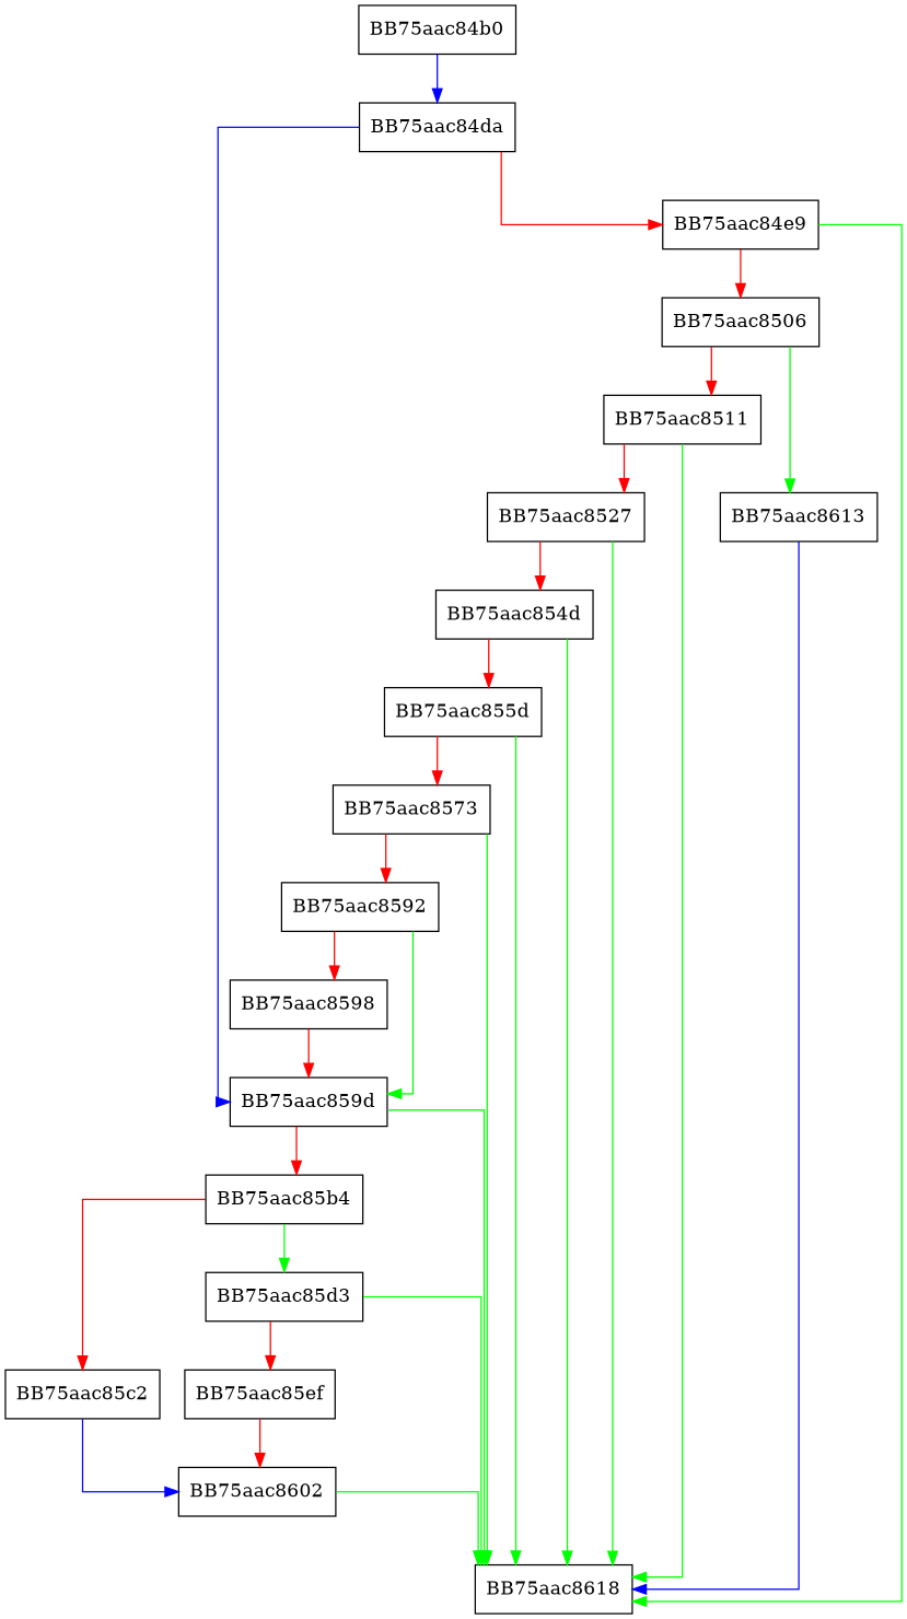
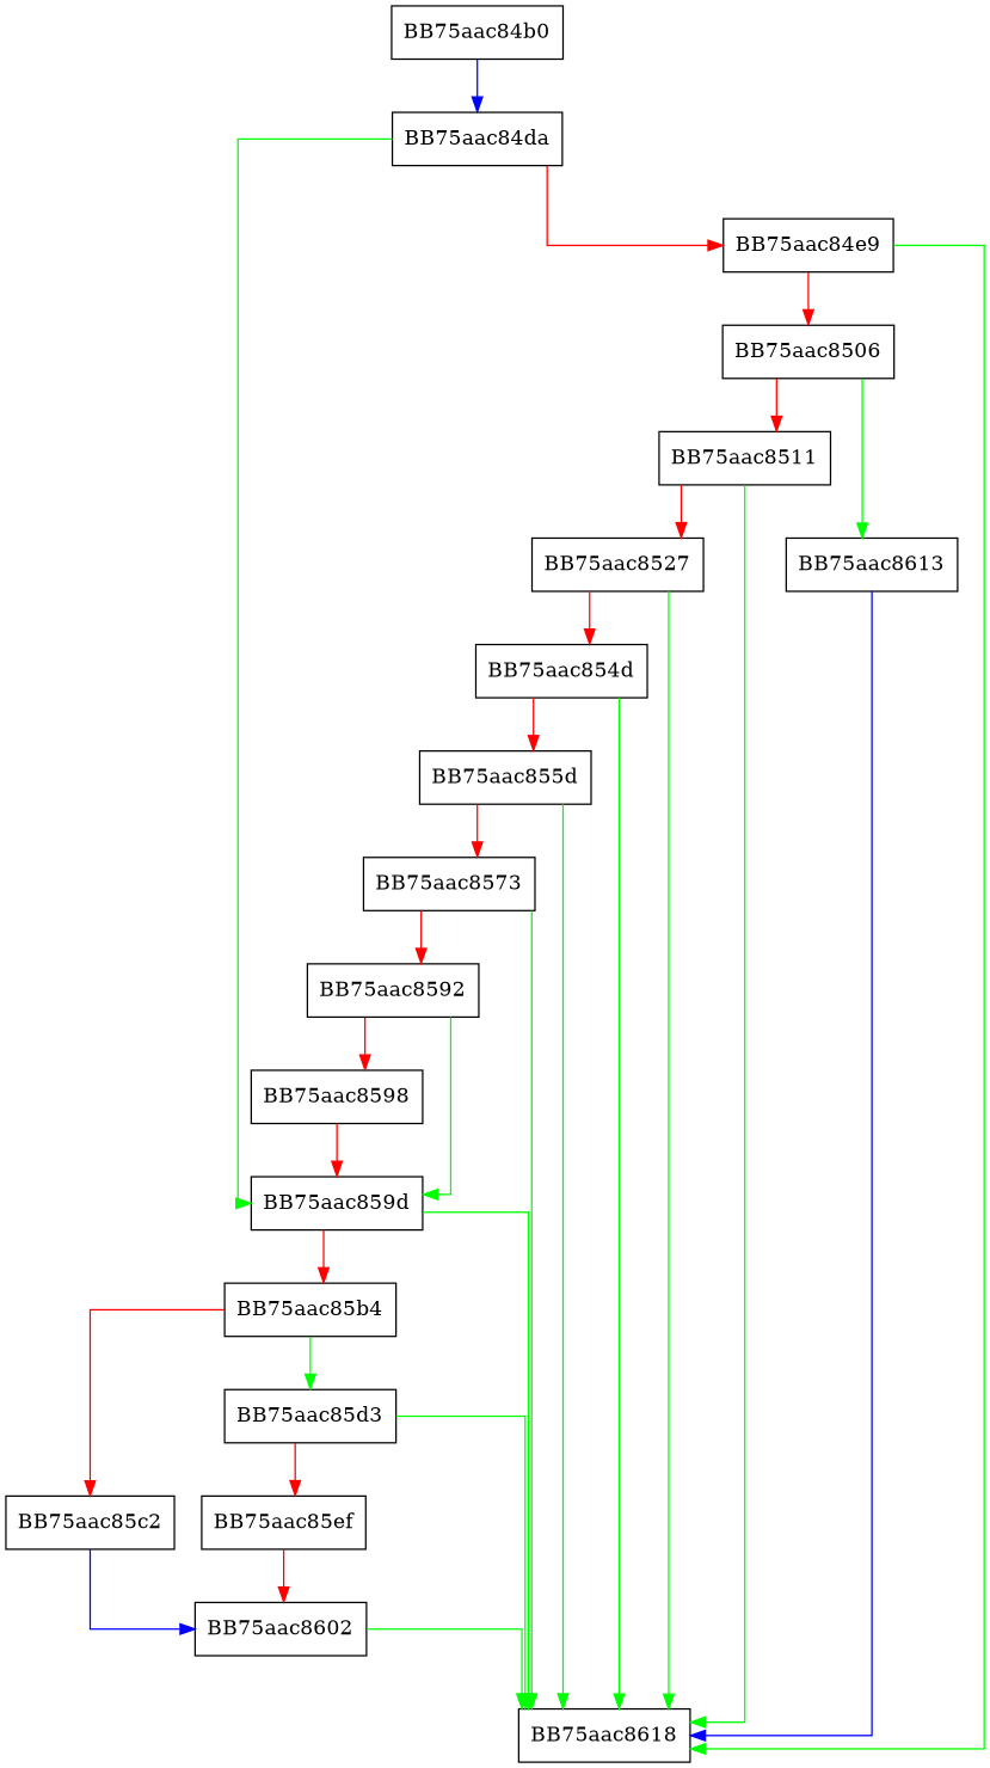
  digraph {
    splines=ortho
    node [shape=box]
    edge [color=red]
    BB75aac84b0
    BB75aac84da
    BB75aac859d
    n4 [label=BB75aac84e9]
    BB75aac8618
    BB75aac85b4
    BB75aac8506
    BB75aac85d3
    BB75aac85c2
    BB75aac8613
    BB75aac8511
    BB75aac8527
    BB75aac854d
    BB75aac855d
    BB75aac8573
    BB75aac8592
    BB75aac8598
    BB75aac85ef
    BB75aac8602
    BB75aac84b0 -> BB75aac84da [color=blue]
-   BB75aac84da -> BB75aac859d [color=blue]
+   BB75aac84da -> BB75aac859d [color=green]
    BB75aac84da -> n4
    BB75aac859d -> BB75aac8618 [color=green]
    BB75aac859d -> BB75aac85b4
    n4 -> BB75aac8618 [color=green]
    n4 -> BB75aac8506
    BB75aac85b4 -> BB75aac85d3 [color=green]
    BB75aac85b4 -> BB75aac85c2
    BB75aac8506 -> BB75aac8613 [color=green]
    BB75aac8506 -> BB75aac8511
    BB75aac85d3 -> BB75aac8618 [color=green]
    BB75aac85d3 -> BB75aac85ef
    BB75aac85c2 -> BB75aac8602 [color=blue]
    BB75aac8613 -> BB75aac8618 [color=blue]
    BB75aac8511 -> BB75aac8618 [color=green]
    BB75aac8511 -> BB75aac8527
    BB75aac8527 -> BB75aac8618 [color=green]
    BB75aac8527 -> BB75aac854d
    BB75aac854d -> BB75aac8618 [color=green]
    BB75aac854d -> BB75aac855d
    BB75aac855d -> BB75aac8618 [color=green]
    BB75aac855d -> BB75aac8573
    BB75aac8573 -> BB75aac8618 [color=green]
    BB75aac8573 -> BB75aac8592
    BB75aac8592 -> BB75aac859d [color=green]
    BB75aac8592 -> BB75aac8598
    BB75aac8598 -> BB75aac859d
    BB75aac85ef -> BB75aac8602
    BB75aac8602 -> BB75aac8618 [color=green]
  }
